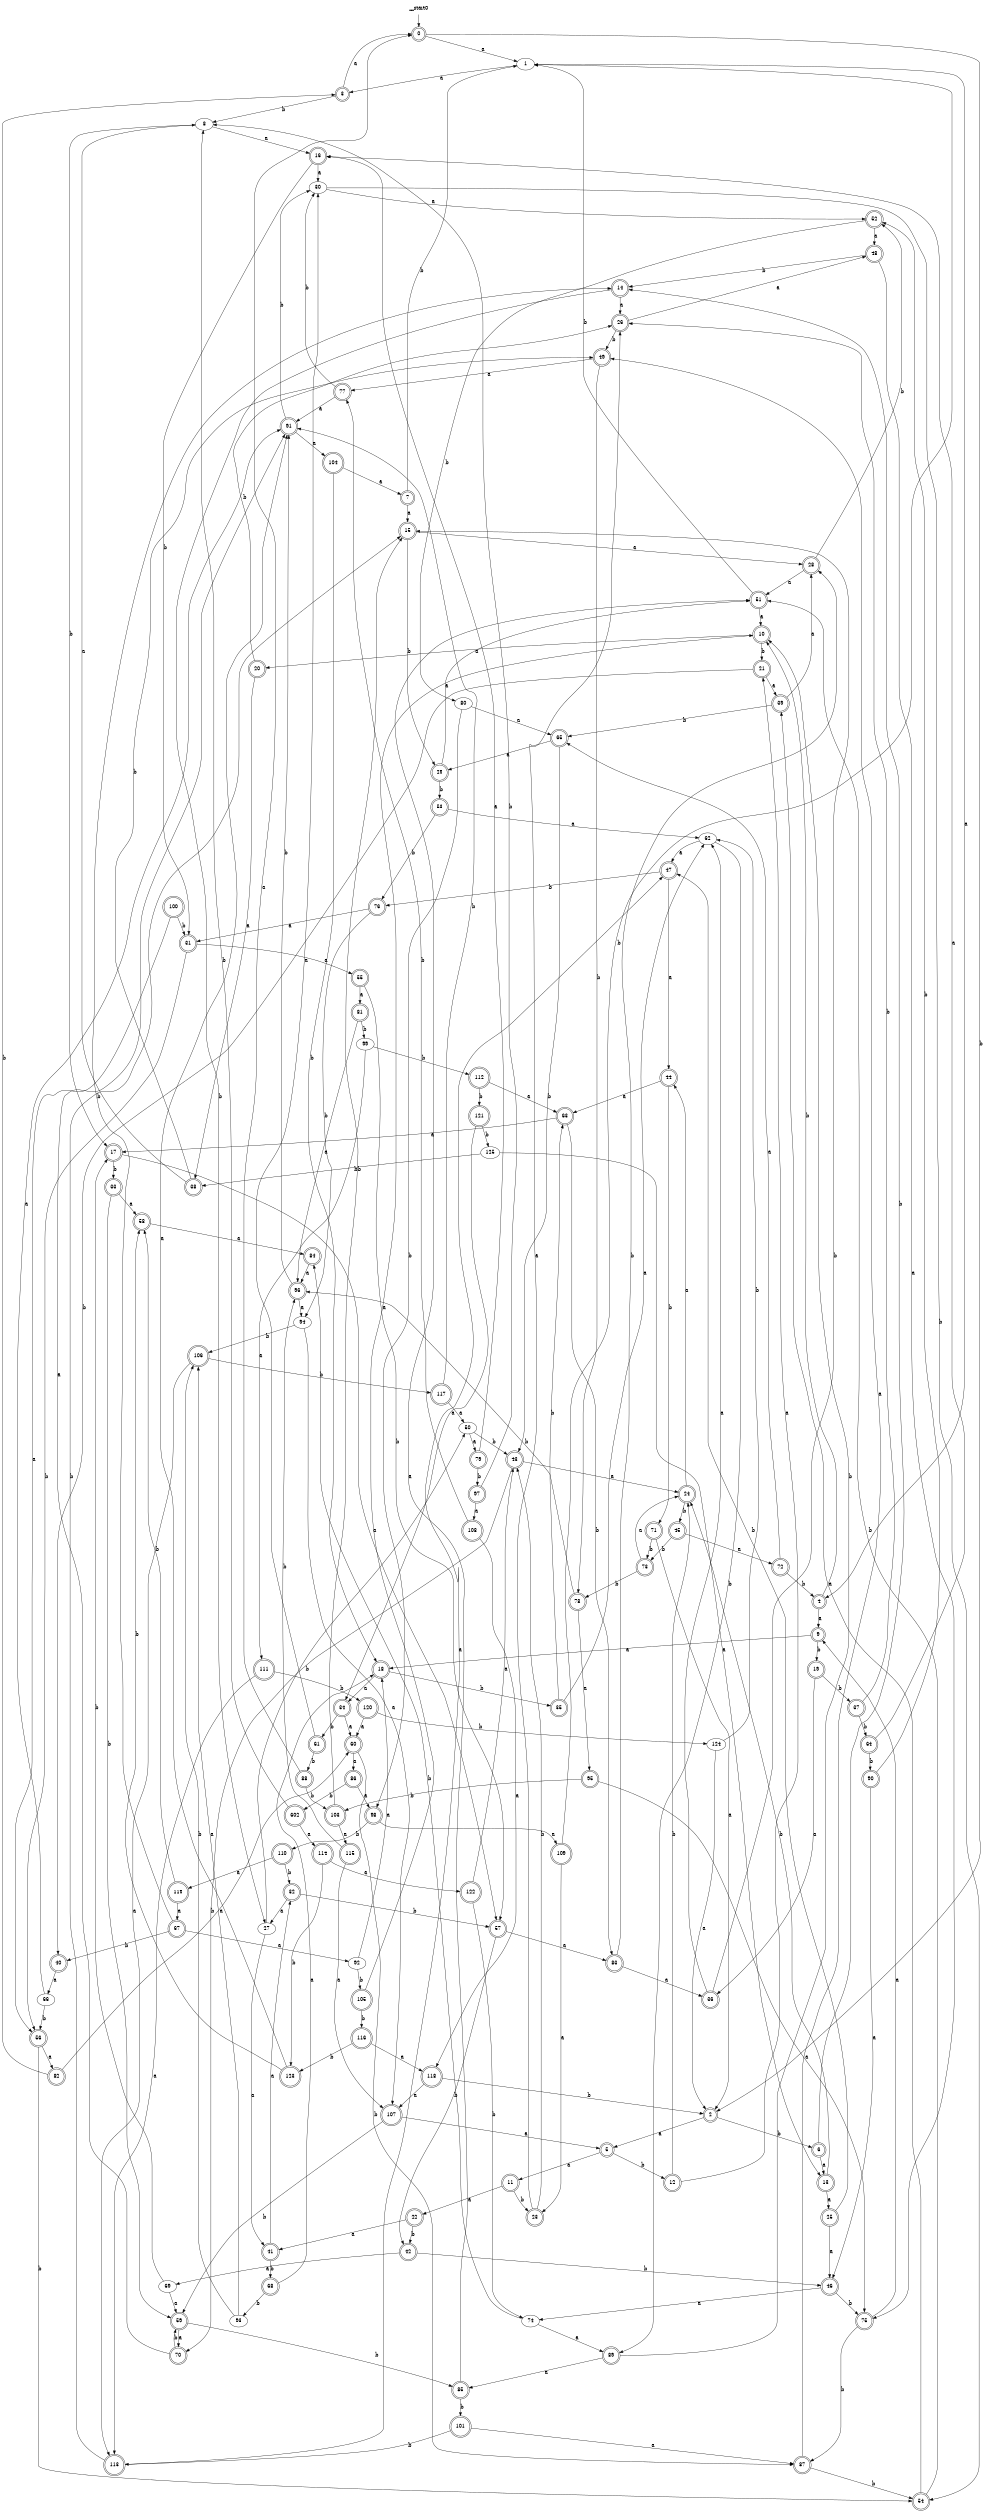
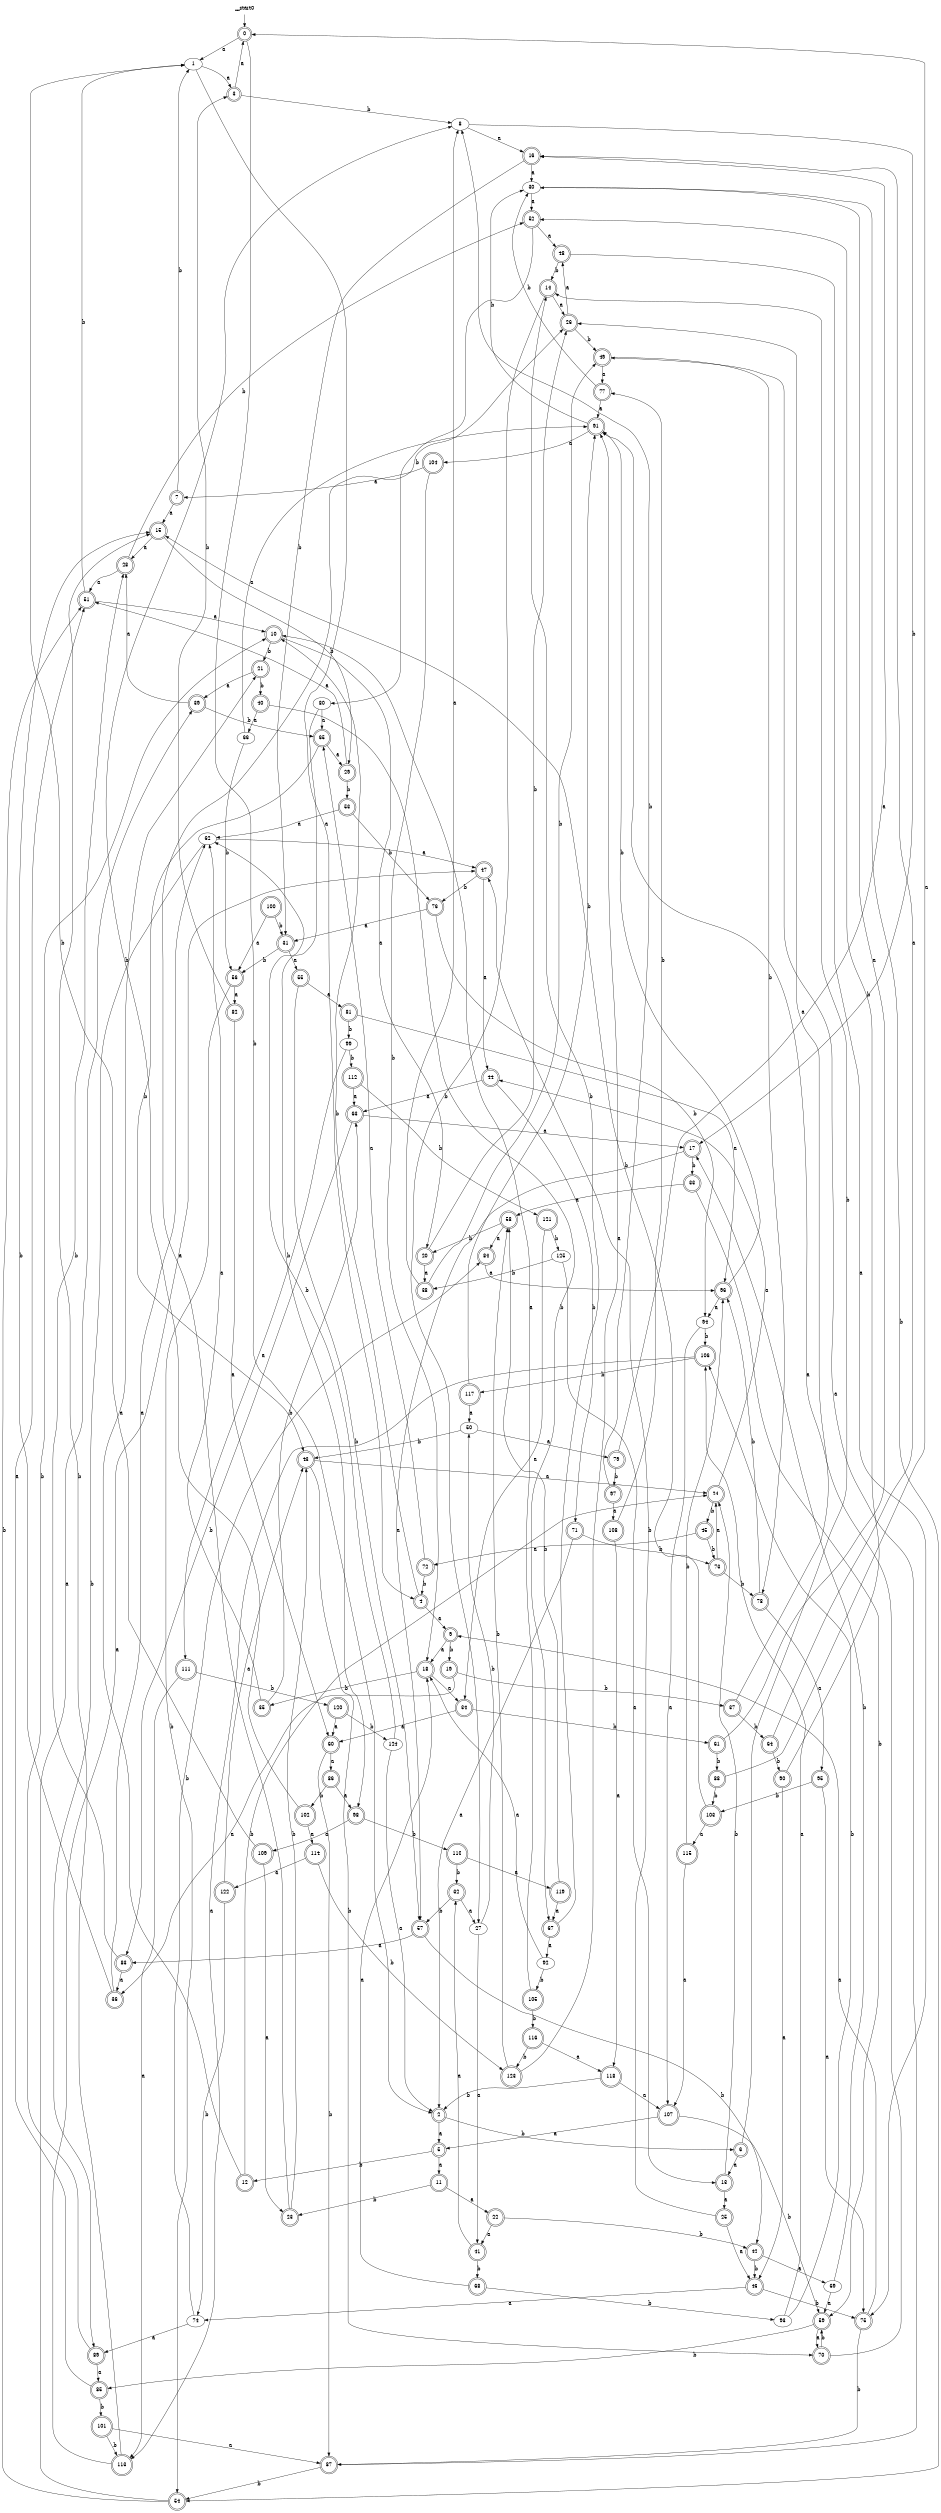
  digraph {
    node [shape=doublecircle]
    __start0 [shape=none]
    0
    1 [shape=""]
    2
    3
    4
    5
    6
    8 [shape=""]
    9
    10
    11
    12
    13
    14
    7
    15
    16
    17
    18
    19
    20
    21
    22
    23
    24
    25
    26
    27 [shape=""]
    28
    29
    30 [shape=""]
    31
    33
    57
    34
    35
    36
    37
    38
    39
    40
    41
    42
    43
    44
    45
    46
    47
    48
    49
    50 [shape=""]
    51
    52
    53
    54
    55
    56
    32
    58
    59
    60
    61
    62 [shape=""]
    63
    64
    65
    66 [shape=""]
    67
    68
    69 [shape=""]
    70
    71
    72
    73
    74 [shape=""]
    75
    76
    77
    78
    79
    80 [shape=""]
    81
    82
    83
    84
    85
    86
    87
    88
    89
    90
    91
    92 [shape=""]
    93 [shape=ellipse]
    94 [shape=""]
    95
    96
    97
    98
    99 [shape=""]
    101
-   102 [label=602]
+   102
    103
    104
    105
    106
    107
    108
    109
    110
    111
    112
    100
    113
    114
    115
    116
    117
    118
    119
    120
    121
    122
    123
    124 [shape=""]
    125 [shape=""]
    __start0 -> 0
    0 -> 1 [label=a]
    0 -> 2 [label=b]
    1 -> 3 [label=a]
    1 -> 4 [label=a]
    2 -> 5 [label=a]
    2 -> 6 [label=b]
    3 -> 0 [label=a]
    3 -> 8 [label=b]
    4 -> 9 [label=a]
    4 -> 10 [label=b]
    5 -> 11 [label=a]
    5 -> 12 [label=b]
    6 -> 13 [label=a]
    6 -> 14 [label=b]
    8 -> 16 [label=a]
    8 -> 17 [label=b]
    9 -> 18 [label=a]
    9 -> 19 [label=b]
    10 -> 20 [label=a]
    10 -> 21 [label=b]
    11 -> 22 [label=a]
    11 -> 23 [label=b]
    12 -> 21 [label=a]
    12 -> 24 [label=b]
    13 -> 24 [label=b]
    13 -> 25 [label=a]
    14 -> 26 [label=a]
    14 -> 27 [label=b]
    7 -> 1 [label=b]
    7 -> 15 [label=a]
    15 -> 28 [label=a]
    15 -> 29 [label=b]
    16 -> 30 [label=a]
    16 -> 31 [label=b]
    17 -> 33 [label=b]
    17 -> 57 [label=a]
    18 -> 34 [label=a]
    18 -> 35 [label=b]
    19 -> 36 [label=a]
    19 -> 37 [label=b]
    20 -> 26 [label=b]
    20 -> 38 [label=a]
    21 -> 39 [label=a]
    21 -> 40 [label=b]
    22 -> 41 [label=a]
    22 -> 42 [label=b]
    23 -> 26 [label=a]
    23 -> 43 [label=b]
    24 -> 44 [label=a]
    24 -> 45 [label=b]
    25 -> 46 [label=a]
    25 -> 47 [label=b]
    26 -> 48 [label=a]
    26 -> 49 [label=b]
    27 -> 41 [label=a]
    27 -> 50 [label=b]
    28 -> 51 [label=a]
    28 -> 52 [label=b]
    29 -> 51 [label=a]
    29 -> 53 [label=b]
    30 -> 52 [label=a]
    30 -> 54 [label=b]
    31 -> 55 [label=a]
    31 -> 56 [label=b]
    33 -> 58 [label=a]
    33 -> 59 [label=b]
    57 -> 42 [label=b]
    57 -> 83 [label=a]
    34 -> 60 [label=a]
    34 -> 61 [label=b]
    35 -> 62 [label=a]
    35 -> 63 [label=b]
    36 -> 15 [label=b]
    36 -> 62 [label=a]
-   37 -> 26 [label=b]
+   37 -> 26 [label=a]
    37 -> 64 [label=b]
    38 -> 8 [label=a]
    38 -> 49 [label=b]
    39 -> 28 [label=a]
    39 -> 65 [label=b]
    40 -> 66 [label=a]
-   67 -> 40 [label=b]
+   40 -> 67 [label=b]
    41 -> 32 [label=a]
    41 -> 68 [label=b]
    42 -> 46 [label=b]
    42 -> 69 [label=a]
    43 -> 24 [label=a]
    43 -> 70 [label=b]
    44 -> 63 [label=a]
    44 -> 71 [label=b]
    45 -> 72 [label=a]
    45 -> 73 [label=b]
    46 -> 74 [label=a]
    46 -> 75 [label=b]
    47 -> 44 [label=a]
    47 -> 76 [label=b]
    48 -> 14 [label=b]
    48 -> 75 [label=a]
    49 -> 77 [label=a]
    49 -> 78 [label=b]
    50 -> 43 [label=b]
    50 -> 79 [label=a]
    51 -> 1 [label=b]
    51 -> 10 [label=a]
    52 -> 48 [label=a]
    52 -> 80 [label=b]
    53 -> 62 [label=a]
    53 -> 76 [label=b]
    54 -> 39 [label=a]
    54 -> 51 [label=b]
    55 -> 57 [label=b]
    55 -> 81 [label=a]
    56 -> 54 [label=b]
    56 -> 82 [label=a]
    32 -> 27 [label=a]
    32 -> 57 [label=b]
+   58 -> 20 [label=b]
    58 -> 84 [label=a]
    59 -> 70 [label=a]
    59 -> 85 [label=b]
    60 -> 86 [label=a]
    60 -> 87 [label=b]
    61 -> 30 [label=a]
    61 -> 88 [label=b]
    62 -> 47 [label=a]
    62 -> 89 [label=b]
    63 -> 17 [label=a]
    63 -> 83 [label=b]
    64 -> 16 [label=a]
    64 -> 90 [label=b]
    65 -> 29 [label=a]
    65 -> 43 [label=b]
    66 -> 56 [label=b]
    66 -> 91 [label=a]
    67 -> 14 [label=b]
    67 -> 92 [label=a]
    68 -> 18 [label=a]
    68 -> 93 [label=b]
    69 -> 17 [label=b]
    69 -> 59 [label=a]
    70 -> 59 [label=b]
    70 -> 91 [label=a]
    71 -> 2 [label=a]
    71 -> 73 [label=b]
    72 -> 4 [label=b]
    72 -> 65 [label=a]
    73 -> 24 [label=a]
    73 -> 78 [label=b]
    74 -> 84 [label=b]
    74 -> 89 [label=a]
    75 -> 9 [label=a]
    75 -> 87 [label=b]
    76 -> 31 [label=a]
    76 -> 94 [label=b]
    77 -> 30 [label=b]
    77 -> 91 [label=a]
    78 -> 95 [label=a]
    78 -> 96 [label=b]
    79 -> 16 [label=a]
    79 -> 97 [label=b]
    80 -> 65 [label=a]
    80 -> 98 [label=b]
    81 -> 96 [label=a]
    81 -> 99 [label=b]
    82 -> 3 [label=b]
    82 -> 60 [label=a]
    83 -> 28 [label=b]
    83 -> 36 [label=a]
    84 -> 96 [label=a]
    85 -> 51 [label=a]
    85 -> 101 [label=b]
    86 -> 98 [label=a]
    86 -> 102 [label=b]
    87 -> 49 [label=a]
    87 -> 54 [label=b]
    88 -> 0 [label=a]
    88 -> 103 [label=b]
    89 -> 10 [label=b]
    89 -> 85 [label=a]
    90 -> 46 [label=a]
    90 -> 52 [label=b]
    91 -> 30 [label=b]
    91 -> 104 [label=a]
    92 -> 18 [label=a]
    92 -> 105 [label=b]
    93 -> 106 [label=a]
    93 -> 106 [label=b]
    94 -> 106 [label=b]
    94 -> 107 [label=a]
    95 -> 75 [label=a]
    95 -> 103 [label=b]
    96 -> 91 [label=b]
    96 -> 94 [label=a]
    97 -> 8 [label=b]
    97 -> 108 [label=a]
    98 -> 109 [label=a]
    98 -> 110 [label=b]
    99 -> 111 [label=a]
    99 -> 112 [label=b]
    101 -> 87 [label=a]
    101 -> 113 [label=b]
    102 -> 8 [label=b]
    102 -> 114 [label=a]
    103 -> 15 [label=b]
    103 -> 115 [label=a]
    104 -> 7 [label=a]
    104 -> 18 [label=b]
    105 -> 10 [label=a]
    105 -> 116 [label=b]
    106 -> 113 [label=a]
    106 -> 117 [label=b]
    107 -> 5 [label=a]
    107 -> 59 [label=b]
    108 -> 77 [label=b]
    108 -> 118 [label=a]
    109 -> 1 [label=b]
    109 -> 23 [label=a]
    110 -> 32 [label=b]
    110 -> 119 [label=a]
    111 -> 113 [label=a]
    111 -> 120 [label=b]
    112 -> 63 [label=a]
    112 -> 121 [label=b]
    100 -> 31 [label=b]
    100 -> 56 [label=a]
    113 -> 15 [label=b]
    113 -> 47 [label=a]
    114 -> 122 [label=a]
    114 -> 123 [label=b]
    115 -> 96 [label=b]
    115 -> 107 [label=a]
    116 -> 118 [label=a]
    116 -> 123 [label=b]
    117 -> 50 [label=a]
    117 -> 91 [label=b]
    118 -> 2 [label=b]
    118 -> 107 [label=a]
    119 -> 58 [label=b]
    119 -> 67 [label=a]
    120 -> 60 [label=a]
    120 -> 124 [label=b]
    121 -> 34 [label=a]
    121 -> 125 [label=b]
    122 -> 43 [label=a]
    122 -> 74 [label=b]
    123 -> 58 [label=b]
    123 -> 91 [label=a]
    124 -> 2 [label=a]
    124 -> 62 [label=b]
    125 -> 13 [label=a]
    125 -> 38 [label=b]
  }
